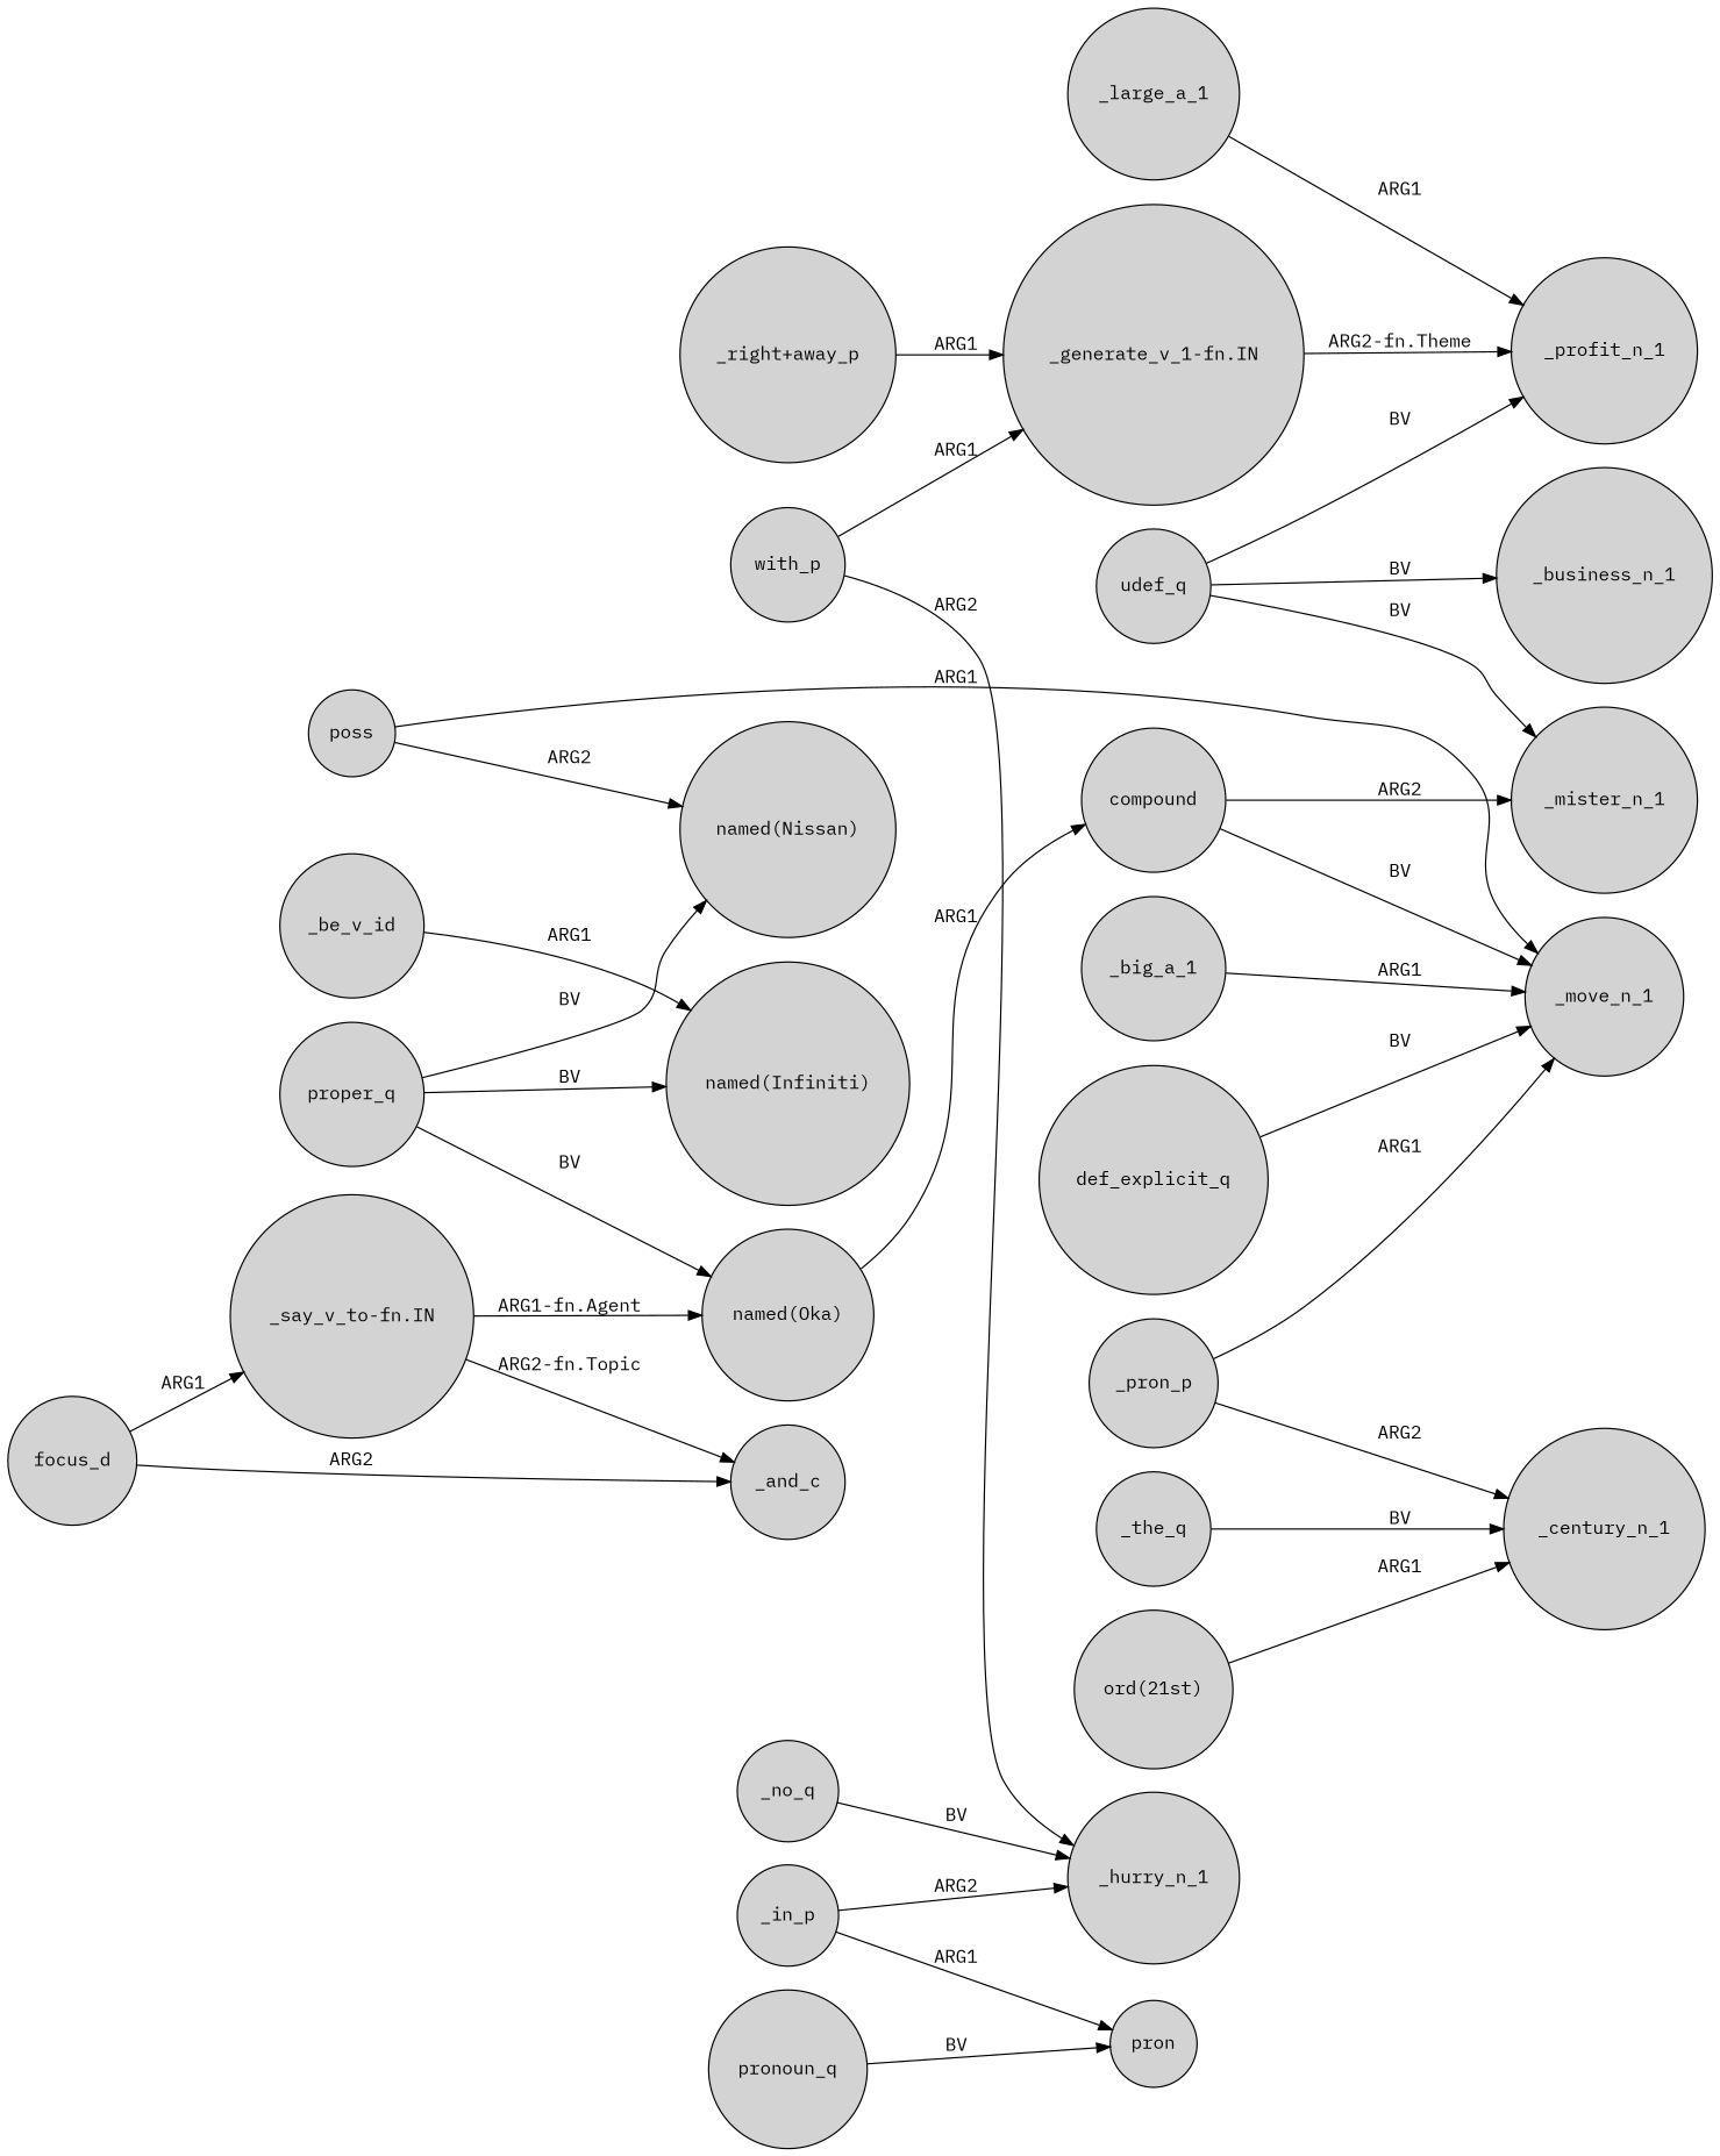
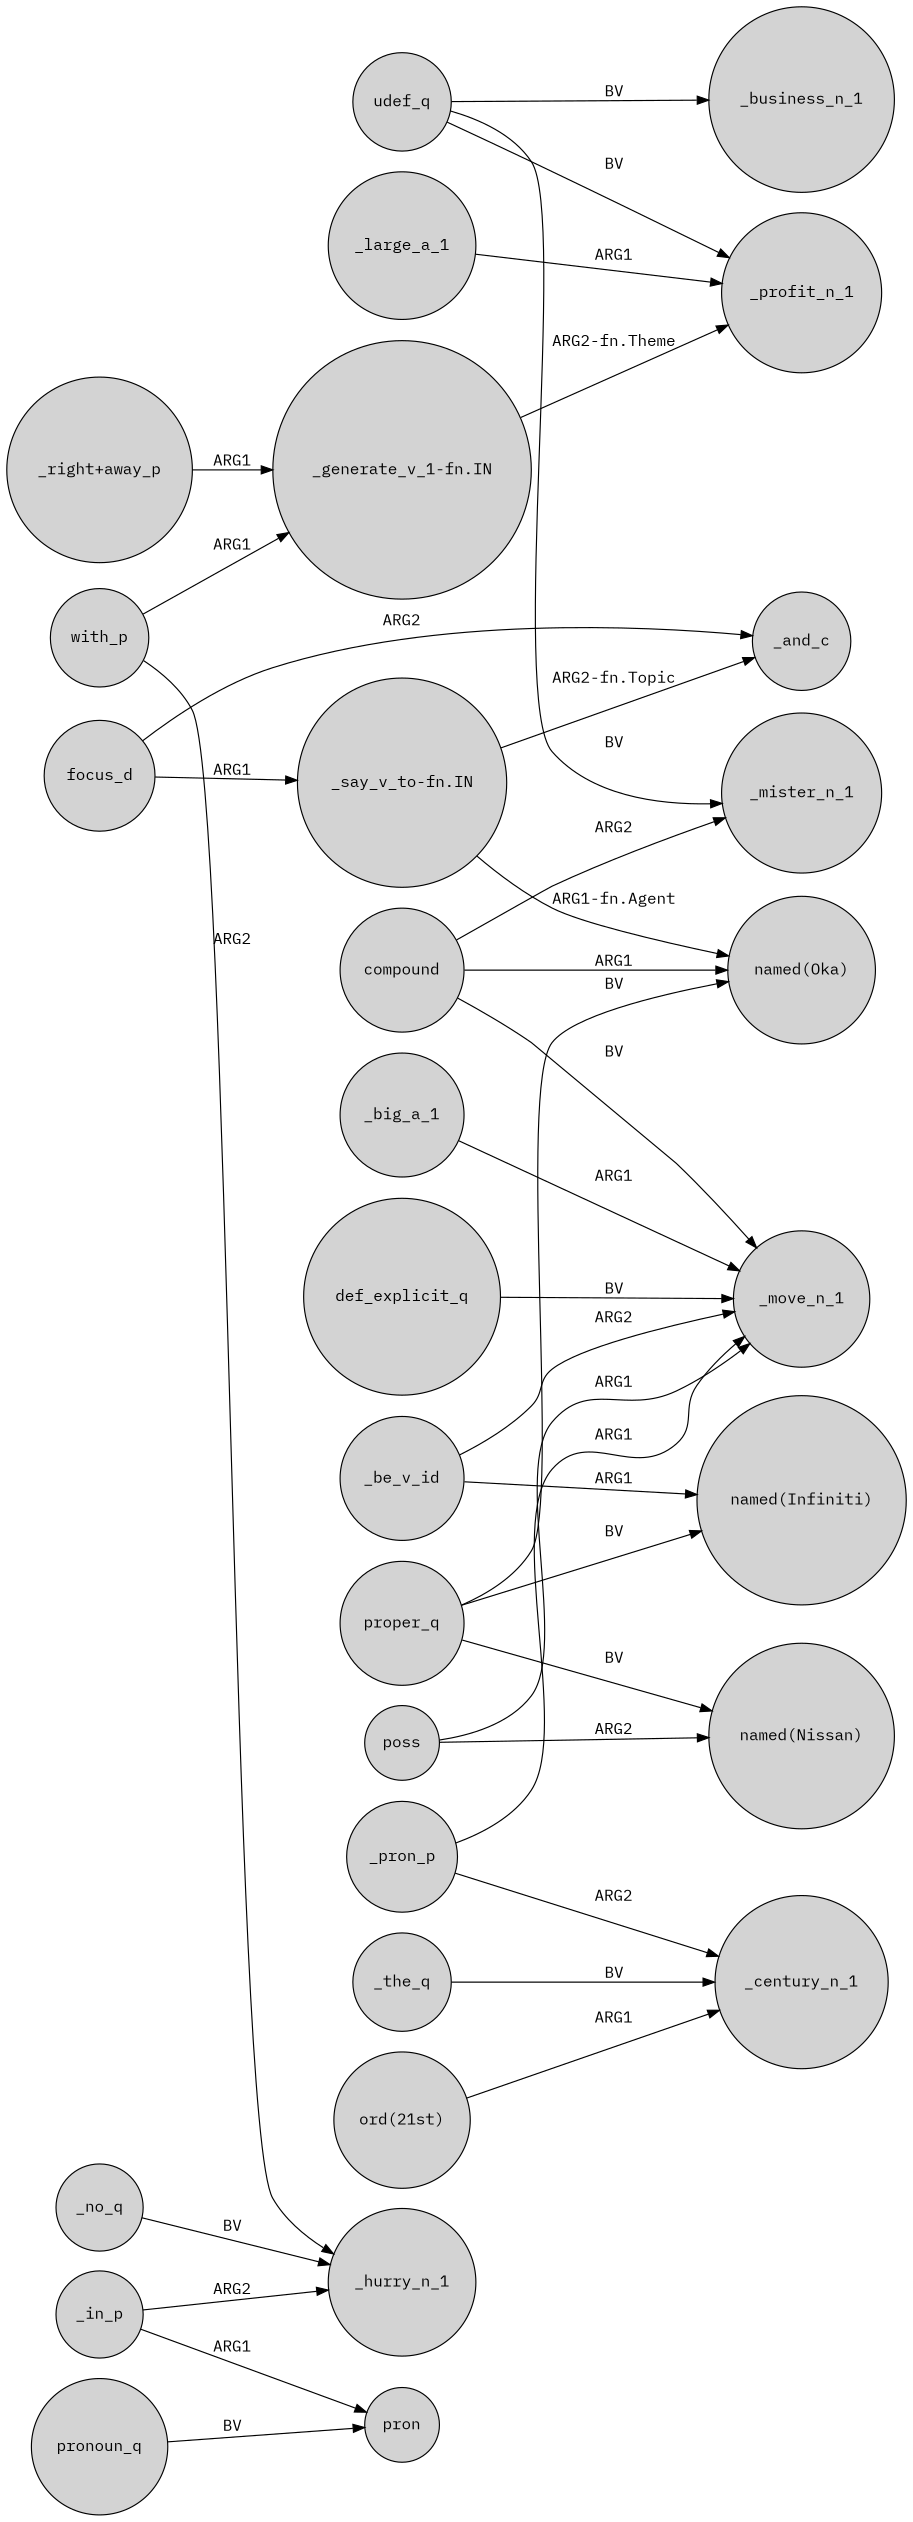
  digraph {
    fontname="IBM Plex Mono"
    rankdir=LR
    node [fontname="IBM Plex Mono" shape=circle style=filled]
    edge [fontname="IBM Plex Mono"]
    "_right+away_p"
    "_generate_v_1-fn.IN"
    _profit_n_1
    _be_v_id
    _move_n_1
    "named(Infiniti)"
    _in_p
    pron
    _hurry_n_1
    n10 [label=_pron_p]
    _century_n_1
    compound
    _mister_n_1
    "named(Oka)"
    udef_q
    _business_n_1
    poss
    "named(Nissan)"
    proper_q
    "ord(21st)"
    focus_d
    _and_c
    "_say_v_to-fn.IN"
    _large_a_1
    pronoun_q
    _big_a_1
    def_explicit_q
    _the_q
    with_p
    _no_q
    "_right+away_p" -> "_generate_v_1-fn.IN" [label=ARG1]
    "_generate_v_1-fn.IN" -> _profit_n_1 [label="ARG2-fn.Theme"]
+   _be_v_id -> _move_n_1 [label=ARG2]
    _be_v_id -> "named(Infiniti)" [label=ARG1]
    _in_p -> pron [label=ARG1]
    _in_p -> _hurry_n_1 [label=ARG2]
    n10 -> _move_n_1 [label=ARG1]
    n10 -> _century_n_1 [label=ARG2]
    compound -> _move_n_1 [label=BV]
    compound -> _mister_n_1 [label=ARG2]
-   "named(Oka)" -> compound [label=ARG1]
+   compound -> "named(Oka)" [label=ARG1]
    udef_q -> _profit_n_1 [label=BV]
    udef_q -> _mister_n_1 [label=BV]
    udef_q -> _business_n_1 [label=BV]
    poss -> _move_n_1 [label=ARG1]
    poss -> "named(Nissan)" [label=ARG2]
    proper_q -> "named(Infiniti)" [label=BV]
    proper_q -> "named(Oka)" [label=BV]
    proper_q -> "named(Nissan)" [label=BV]
    "ord(21st)" -> _century_n_1 [label=ARG1]
    focus_d -> _and_c [label=ARG2]
    focus_d -> "_say_v_to-fn.IN" [label=ARG1]
    "_say_v_to-fn.IN" -> "named(Oka)" [label="ARG1-fn.Agent"]
    "_say_v_to-fn.IN" -> _and_c [label="ARG2-fn.Topic"]
    _large_a_1 -> _profit_n_1 [label=ARG1]
    pronoun_q -> pron [label=BV]
    _big_a_1 -> _move_n_1 [label=ARG1]
    def_explicit_q -> _move_n_1 [label=BV]
    _the_q -> _century_n_1 [label=BV]
    with_p -> "_generate_v_1-fn.IN" [label=ARG1]
    with_p -> _hurry_n_1 [label=ARG2]
    _no_q -> _hurry_n_1 [label=BV]
  }
